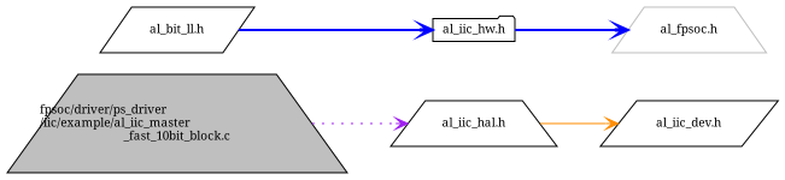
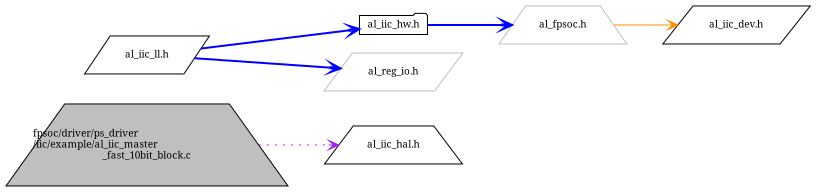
  digraph {
    fontname="Noto Serif"
    rankdir=LR
    node [color=black fillcolor=white fontname="Noto Serif" fontsize=10 shape=trapezium style=filled]
    edge [arrowhead=vee color=blue fontname="Noto Serif" fontsize=10 labelfontname=Helvetica labelfontsize=10 style=bold]
    n1 [fillcolor=grey75 fontcolor=black height=0.2 label="fpsoc/driver/ps_driver\l/iic/example/al_iic_master\l_fast_10bit_block.c" width=0.4]
    n2 [height=0.2 label="al_iic_hal.h" width=0.4]
    n3 [height=0.2 label="al_iic_dev.h" shape=parallelogram width=0.4]
-   n4 [height=0.2 label="al_bit_ll.h" shape=parallelogram width=0.4]
+   n4 [height=0.2 label="al_iic_ll.h" shape=parallelogram width=0.4]
    n5 [height=0.2 label="al_iic_hw.h" shape=folder width=0.4]
+   n6 [color=grey75 height=0.2 label="al_reg_io.h" shape=parallelogram width=0.4]
    n7 [color=grey75 height=0.2 label="al_fpsoc.h" width=0.4]
    n1 -> n2 [color=purple style=dotted]
-   n2 -> n3 [color=darkorange style=solid]
+   n7 -> n3 [color=darkorange style=solid]
    n4 -> n5
+   n4 -> n6
    n5 -> n7
  }
